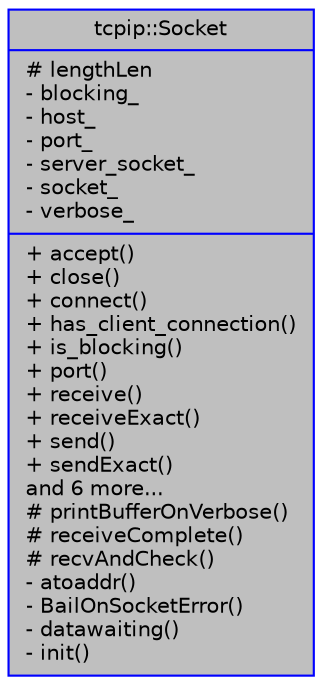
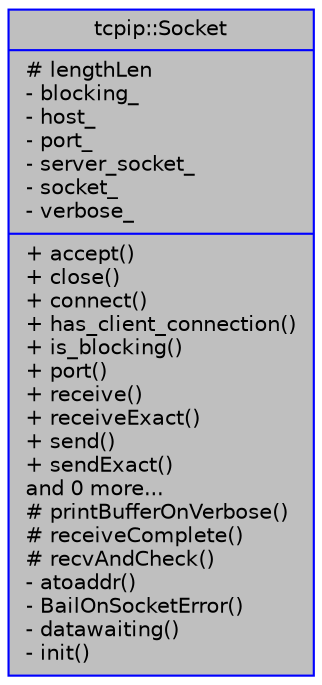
  digraph {
-   n1 [color=blue fillcolor=grey75 fontcolor=black fontname=Helvetica fontsize=10 height=0.2 label="{tcpip::Socket\n|# lengthLen\l- blocking_\l- host_\l- port_\l- server_socket_\l- socket_\l- verbose_\l|+ accept()\l+ close()\l+ connect()\l+ has_client_connection()\l+ is_blocking()\l+ port()\l+ receive()\l+ receiveExact()\l+ send()\l+ sendExact()\land 6 more...\l# printBufferOnVerbose()\l# receiveComplete()\l# recvAndCheck()\l- atoaddr()\l- BailOnSocketError()\l- datawaiting()\l- init()\l}" shape=record style=filled width=0.4]
+   n1 [color=blue fillcolor=grey75 fontcolor=black fontname=Helvetica fontsize=10 height=0.2 label="{tcpip::Socket\n|# lengthLen\l- blocking_\l- host_\l- port_\l- server_socket_\l- socket_\l- verbose_\l|+ accept()\l+ close()\l+ connect()\l+ has_client_connection()\l+ is_blocking()\l+ port()\l+ receive()\l+ receiveExact()\l+ send()\l+ sendExact()\land 0 more...\l# printBufferOnVerbose()\l# receiveComplete()\l# recvAndCheck()\l- atoaddr()\l- BailOnSocketError()\l- datawaiting()\l- init()\l}" shape=record style=filled width=0.4]
  }
